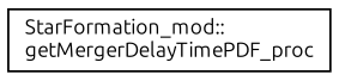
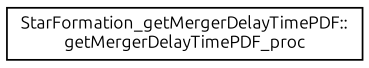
  digraph {
    rankdir=LR
    fontname=Ubuntu
-   n1 [color=black fillcolor=white fontname=Ubuntu fontsize=10 height=0.2 label="StarFormation_mod::\lgetMergerDelayTimePDF_proc" shape=record style=filled width=0.4]
+   n1 [color=black fillcolor=white fontname=Ubuntu fontsize=10 height=0.2 label="StarFormation_getMergerDelayTimePDF::\lgetMergerDelayTimePDF_proc" shape=record style=filled width=0.4]
  }
